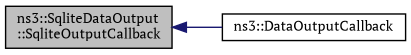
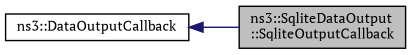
  digraph {
    rankdir=LR
    fontname="PT Serif"
    node [color=black fontname="PT Serif" fontsize=10 shape=record style=filled]
    n1 [fillcolor=grey75 fontcolor=black height=0.2 label="ns3::SqliteDataOutput\l::SqliteOutputCallback" width=0.4]
    n2 [fillcolor=white height=0.2 label="ns3::DataOutputCallback" width=0.4]
-   n1 -> n2 [color=midnightblue dir=back fontname="PT Serif" fontsize=10 labelfontname=Helvetica labelfontsize=10 style=solid]
+   n2 -> n1 [color=midnightblue dir=back fontname="PT Serif" fontsize=10 labelfontname=Helvetica labelfontsize=10 style=solid]
  }
